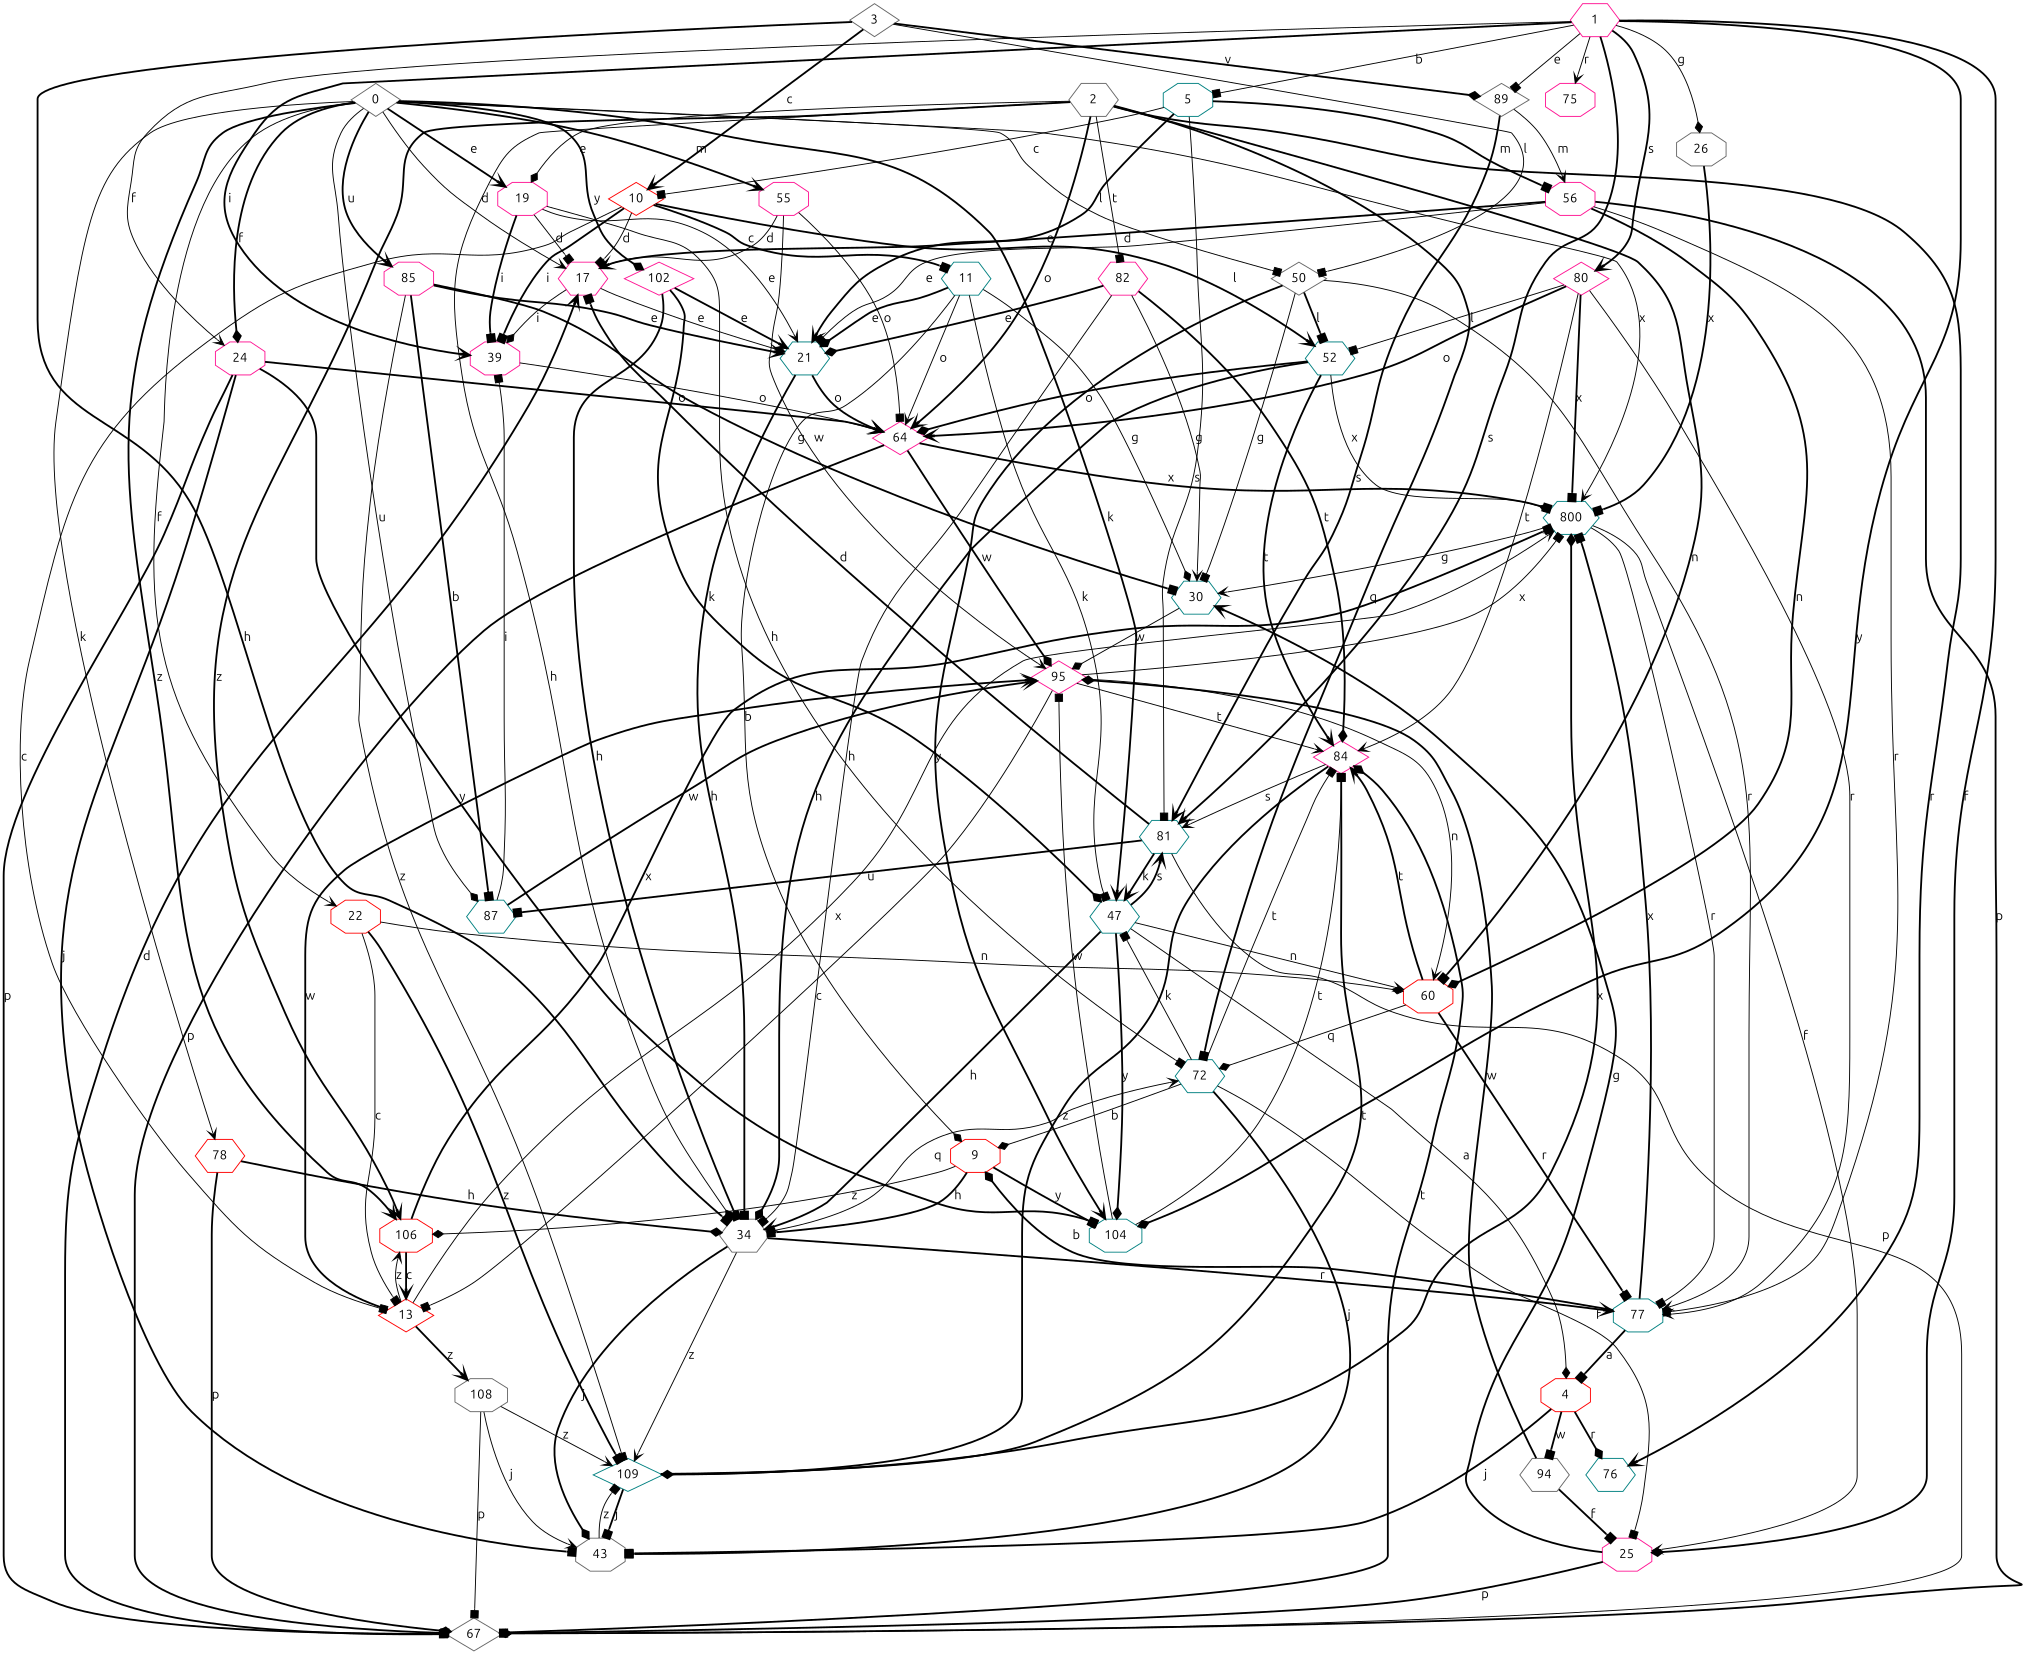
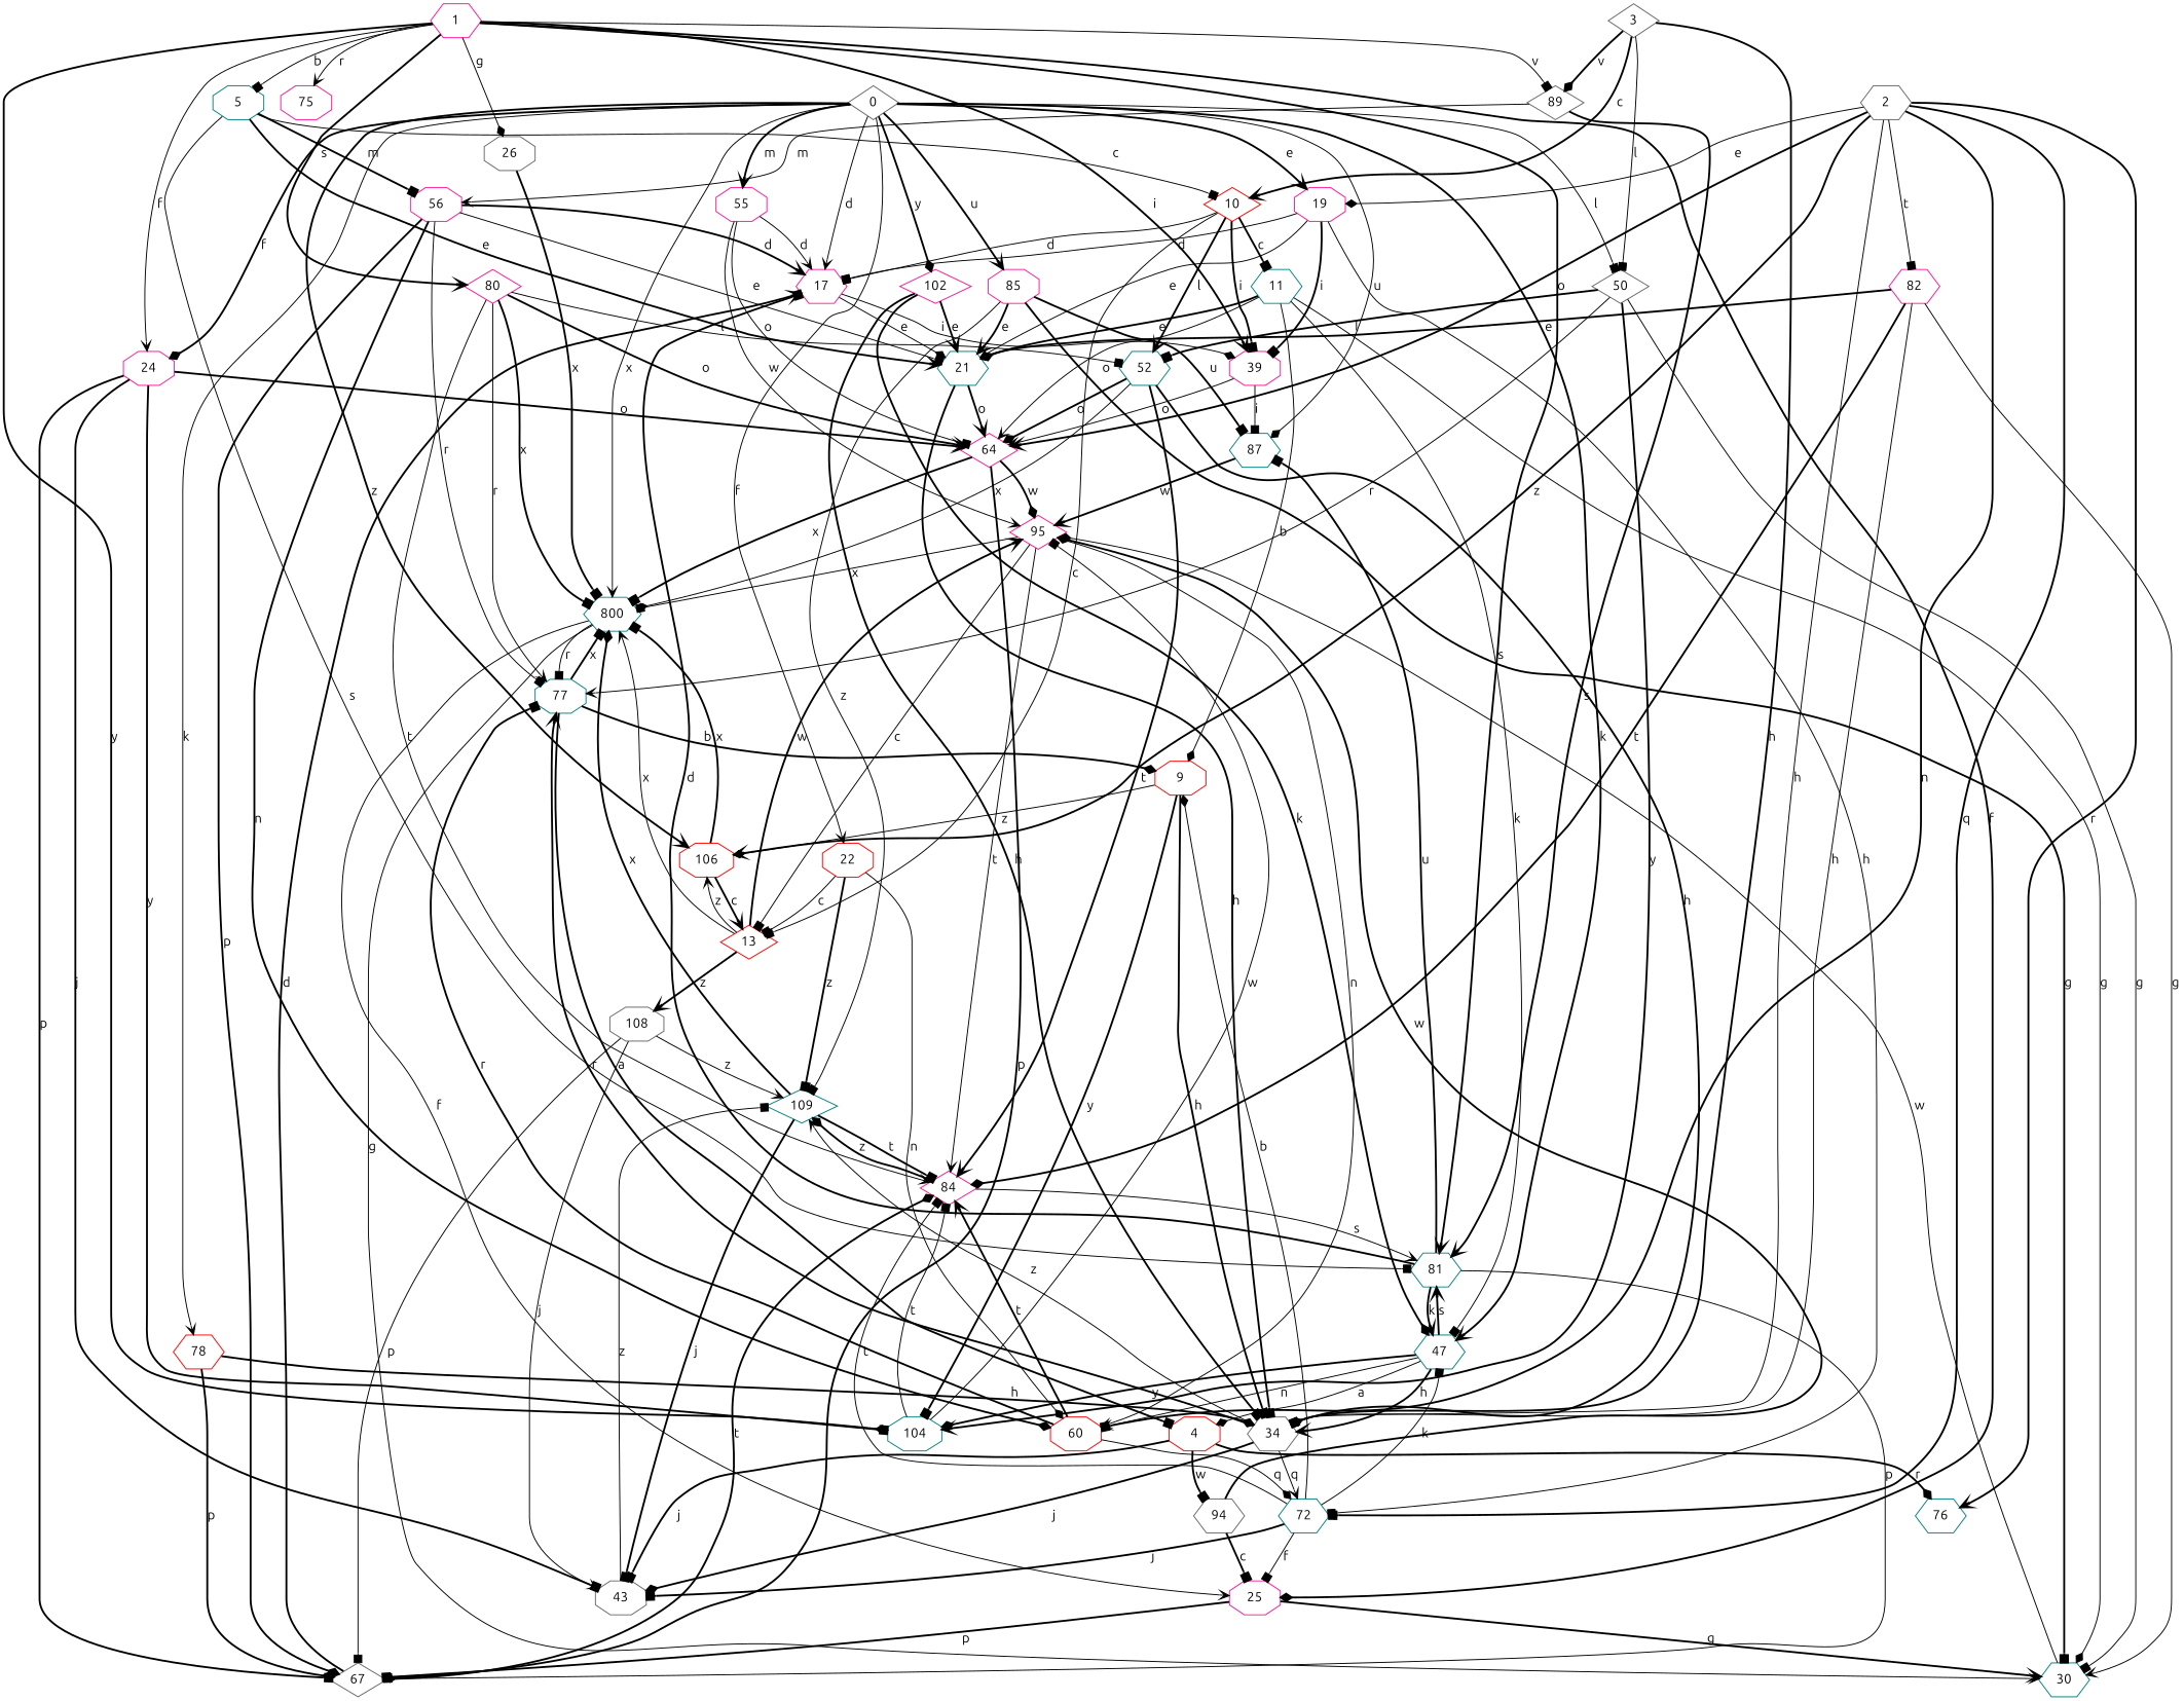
  strict digraph {
    fontname=Ubuntu
    node [color=deeppink fontname=Ubuntu shape=octagon]
    edge [arrowhead=box fontname=Ubuntu style=bold]
    0 [color=gray40 shape=diamond]
    17 [shape=hexagon]
    19
    22 [color=red]
    24
    47 [color=teal shape=hexagon]
    50 [color=gray40 shape=diamond]
    55
    78 [color=red shape=hexagon]
    85
    87 [color=teal shape=hexagon]
    n12 [color=teal label=800 shape=hexagon]
    102 [shape=diamond]
    106 [color=red]
    39
    21 [color=teal shape=hexagon]
    72 [color=teal shape=hexagon]
    60 [color=red]
    13 [color=red shape=diamond]
    109 [color=teal shape=diamond]
    104 [color=teal]
    64 [shape=diamond]
    43 [color=gray40]
    67 [color=gray40 shape=diamond]
    81 [color=teal shape=hexagon]
    34 [color=gray40 shape=hexagon]
    4 [color=red]
    52 [color=teal shape=hexagon]
    30 [color=teal shape=hexagon]
    77 [color=teal]
    95 [shape=diamond]
    25
    1 [shape=hexagon]
    5 [color=teal]
    26 [color=gray40]
    75
    80 [shape=diamond]
    89 [color=gray40 shape=diamond]
    10 [color=red shape=diamond]
    n40 [label=56]
    84 [shape=diamond]
    2 [color=gray40 shape=hexagon]
    76 [color=teal shape=hexagon]
    82 [shape=hexagon]
    9 [color=red]
    3 [color=gray40 shape=diamond]
    11 [color=teal shape=hexagon]
    94 [color=gray40 shape=hexagon]
    108 [color=gray40]
    0 -> 17 [arrowhead=vee label=d style=solid]
    0 -> 19 [arrowhead=vee label=e]
    0 -> 22 [arrowhead=vee label=f style=solid]
    0 -> 24 [arrowhead=diamond label=f]
    0 -> 47 [arrowhead=vee label=k]
    0 -> 50 [label=l style=solid]
    0 -> 55 [arrowhead=vee label=m]
    0 -> 78 [arrowhead=vee label=k style=solid]
    0 -> 85 [arrowhead=vee label=u]
    0 -> 87 [arrowhead=diamond label=u style=solid]
    0 -> n12 [arrowhead=vee label=x style=solid]
    0 -> 102 [arrowhead=diamond label=y]
    0 -> 106 [arrowhead=vee label=z]
    17 -> 39 [arrowhead=diamond label=i style=solid]
    17 -> 21 [arrowhead=diamond label=e style=solid]
    19 -> 17 [label=d style=solid]
    19 -> 39 [label=i]
    19 -> 21 [arrowhead=vee label=e style=solid]
    19 -> 72 [label=h style=solid]
    22 -> 60 [arrowhead=diamond label=n style=solid]
    22 -> 13 [label=c style=solid]
    22 -> 109 [label=z]
    24 -> 104 [label=y]
    24 -> 64 [arrowhead=vee label=o]
    24 -> 43 [label=j]
    24 -> 67 [label=p]
    47 -> 60 [arrowhead=vee label=n style=solid]
    47 -> 104 [arrowhead=diamond label=y]
    47 -> 81 [arrowhead=vee label=s]
    47 -> 34 [arrowhead=vee label=h]
    47 -> 4 [arrowhead=diamond label=a style=solid]
    50 -> 104 [arrowhead=vee label=y]
    50 -> 52 [label=l]
    50 -> 30 [label=g style=solid]
    50 -> 77 [arrowhead=vee label=r style=solid]
    55 -> 17 [arrowhead=vee label=d style=solid]
    55 -> 64 [label=o style=solid]
    55 -> 95 [arrowhead=vee label=w style=solid]
    78 -> 67 [arrowhead=diamond label=p]
    78 -> 34 [arrowhead=diamond label=h]
-   85 -> 87 [label=b]
+   85 -> 87 [label=u]
    85 -> 21 [arrowhead=vee label=e]
    85 -> 109 [label=z style=solid]
    85 -> 30 [label=g]
-   87 -> 39 [label=i style=solid]
+   39 -> 87 [label=i style=solid]
    87 -> 95 [arrowhead=vee label=w]
    n12 -> 30 [arrowhead=vee label=g style=solid]
    n12 -> 77 [label=r style=solid]
    n12 -> 25 [arrowhead=vee label=f style=solid]
    102 -> 47 [arrowhead=diamond label=k]
    102 -> 21 [arrowhead=vee label=e]
    102 -> 34 [label=h]
    106 -> n12 [label=x]
    106 -> 13 [arrowhead=vee label=c]
    39 -> 64 [arrowhead=vee label=o style=solid]
    21 -> 64 [arrowhead=vee label=o]
    21 -> 34 [label=h]
    72 -> 47 [label=k style=solid]
    72 -> 43 [label=j]
    72 -> 25 [label=f style=solid]
    72 -> 84 [label=t style=solid]
    72 -> 9 [arrowhead=diamond label=b style=solid]
    60 -> 72 [arrowhead=diamond label=q style=solid]
    60 -> 77 [label=r]
    60 -> 84 [arrowhead=vee label=t]
    13 -> n12 [arrowhead=vee label=x style=solid]
    13 -> 106 [arrowhead=vee label=z style=solid]
    13 -> 95 [arrowhead=vee label=w]
    13 -> 108 [arrowhead=vee label=z]
    109 -> n12 [arrowhead=diamond label=x]
    109 -> 43 [label=j]
    109 -> 84 [label=t]
    104 -> 95 [label=w style=solid]
    104 -> 84 [label=t style=solid]
    64 -> n12 [label=x]
    64 -> 67 [label=p]
    64 -> 95 [arrowhead=diamond label=w]
    43 -> 109 [label=z style=solid]
    67 -> 17 [arrowhead=vee label=d]
    67 -> 84 [arrowhead=diamond label=t]
    81 -> 17 [label=d]
    81 -> 47 [arrowhead=vee label=k]
    81 -> 87 [label=u]
    81 -> 67 [arrowhead=diamond label=p style=solid]
    34 -> 72 [arrowhead=vee label=q style=solid]
    34 -> 109 [arrowhead=vee label=z style=solid]
    34 -> 43 [arrowhead=diamond label=j]
    34 -> 77 [arrowhead=vee label=r]
    4 -> 43 [label=j]
    4 -> 76 [arrowhead=diamond label=r]
    4 -> 94 [label=w]
    52 -> n12 [arrowhead=diamond label=x style=solid]
    52 -> 64 [arrowhead=diamond label=o]
    52 -> 34 [arrowhead=diamond label=h]
    52 -> 84 [arrowhead=vee label=t]
    30 -> 95 [arrowhead=diamond label=w style=solid]
    77 -> n12 [label=x]
    77 -> 4 [label=a]
    77 -> 9 [arrowhead=diamond label=b]
    95 -> n12 [label=x style=solid]
    95 -> 60 [arrowhead=vee label=n style=solid]
    95 -> 13 [label=c style=solid]
    95 -> 84 [arrowhead=vee label=t style=solid]
    25 -> 67 [label=p]
    25 -> 30 [arrowhead=vee label=g]
    1 -> 24 [arrowhead=vee label=f style=solid]
    1 -> 39 [arrowhead=vee label=i]
    1 -> 104 [arrowhead=diamond label=y]
    1 -> 81 [arrowhead=vee label=s]
    1 -> 25 [arrowhead=diamond label=f]
    1 -> 5 [label=b style=solid]
    1 -> 26 [arrowhead=diamond label=g style=solid]
    1 -> 75 [arrowhead=vee label=r style=solid]
    1 -> 80 [arrowhead=vee label=s]
-   1 -> 89 [label=e style=solid]
+   1 -> 89 [label=v style=solid]
    5 -> 21 [arrowhead=vee label=e]
    5 -> 81 [label=s style=solid]
    5 -> 10 [label=c style=solid]
    5 -> n40 [label=m]
    26 -> n12 [label=x]
    80 -> n12 [label=x]
    80 -> 64 [arrowhead=vee label=o]
    80 -> 52 [label=l style=solid]
    80 -> 77 [arrowhead=vee label=r style=solid]
    80 -> 84 [arrowhead=vee label=t style=solid]
    89 -> 81 [arrowhead=vee label=s]
    89 -> n40 [arrowhead=vee label=m style=solid]
    10 -> 17 [label=d style=solid]
    10 -> 39 [label=i]
    10 -> 13 [label=c style=solid]
    10 -> 52 [arrowhead=vee label=l]
    10 -> 11 [label=c]
    n40 -> 17 [arrowhead=vee label=d]
    n40 -> 21 [label=e style=solid]
    n40 -> 60 [arrowhead=diamond label=n]
    n40 -> 67 [arrowhead=diamond label=p]
    n40 -> 77 [label=r style=solid]
    84 -> 109 [arrowhead=diamond label=z]
    84 -> 81 [arrowhead=vee label=s style=solid]
    2 -> 19 [arrowhead=diamond label=e style=solid]
    2 -> 106 [arrowhead=vee label=z]
    2 -> 72 [label=q]
    2 -> 60 [label=n]
    2 -> 64 [arrowhead=vee label=o]
    2 -> 34 [arrowhead=diamond label=h style=solid]
    2 -> 76 [arrowhead=vee label=r]
    2 -> 82 [label=t style=solid]
    82 -> 21 [arrowhead=diamond label=e]
    82 -> 34 [label=h style=solid]
    82 -> 30 [arrowhead=vee label=g style=solid]
    82 -> 84 [arrowhead=diamond label=t]
    9 -> 106 [arrowhead=diamond label=z style=solid]
    9 -> 104 [label=y]
    9 -> 34 [label=h]
    3 -> 50 [label=l style=solid]
    3 -> 34 [label=h]
    3 -> 89 [arrowhead=diamond label=v]
    3 -> 10 [arrowhead=vee label=c]
    11 -> 47 [label=k style=solid]
    11 -> 21 [arrowhead=diamond label=e]
    11 -> 64 [arrowhead=vee label=o style=solid]
    11 -> 30 [arrowhead=diamond label=g style=solid]
    11 -> 9 [arrowhead=diamond label=b style=solid]
    94 -> 95 [arrowhead=diamond label=w]
-   94 -> 25 [label=f]
+   94 -> 25 [label=c]
    108 -> 109 [arrowhead=vee label=z style=solid]
    108 -> 43 [arrowhead=vee label=j style=solid]
    108 -> 67 [label=p style=solid]
  }
